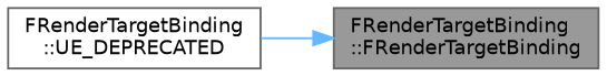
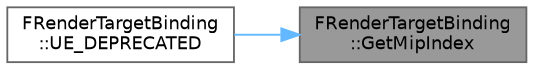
  digraph {
    rankdir=RL
    node [fontname=Helvetica fontsize=10 shape=box style=filled]
-   n1 [color=gray40 fillcolor=grey60 fontcolor=black height=0.2 label="FRenderTargetBinding\l::FRenderTargetBinding" width=0.4]
+   n1 [color=gray40 fillcolor=grey60 fontcolor=black height=0.2 label="FRenderTargetBinding\l::GetMipIndex" width=0.4]
    n2 [color=grey40 fillcolor=white height=0.2 label="FRenderTargetBinding\l::UE_DEPRECATED" width=0.4]
    n1 -> n2 [color=steelblue1 dir=back fontname=Helvetica fontsize=10 labelfontname=Helvetica labelfontsize=10 style=solid]
  }
